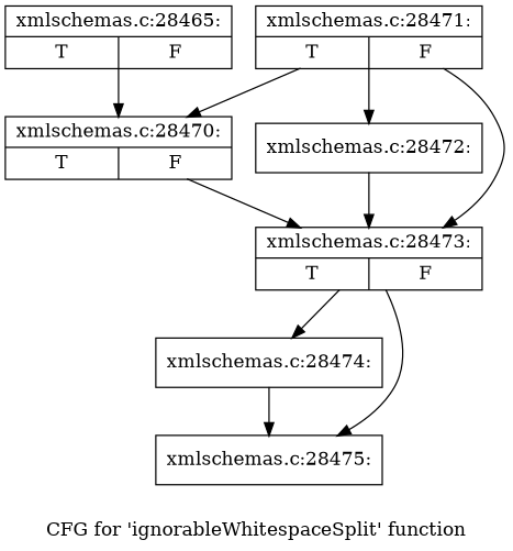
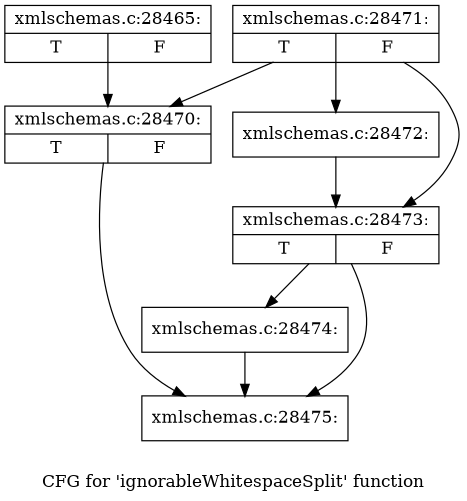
  digraph {
    label="CFG for 'ignorableWhitespaceSplit' function"
    node [shape=record]
    n1 [label="{xmlschemas.c:28465:|{<s0>T|<s1>F}}"]
    n2 [label="{xmlschemas.c:28470:|{<s0>T|<s1>F}}"]
    n3 [label="{xmlschemas.c:28473:|{<s0>T|<s1>F}}"]
    n4 [label="{xmlschemas.c:28475:}"]
    n5 [label="{xmlschemas.c:28471:|{<s0>T|<s1>F}}"]
    n6 [label="{xmlschemas.c:28472:}"]
    n7 [label="{xmlschemas.c:28474:}"]
    n1 -> n2
-   n2 -> n3
+   n2 -> n4
    n3 -> n4
    n3 -> n7
    n5 -> n2
    n5 -> n3
    n5 -> n6
    n6 -> n3
    n7 -> n4
  }
